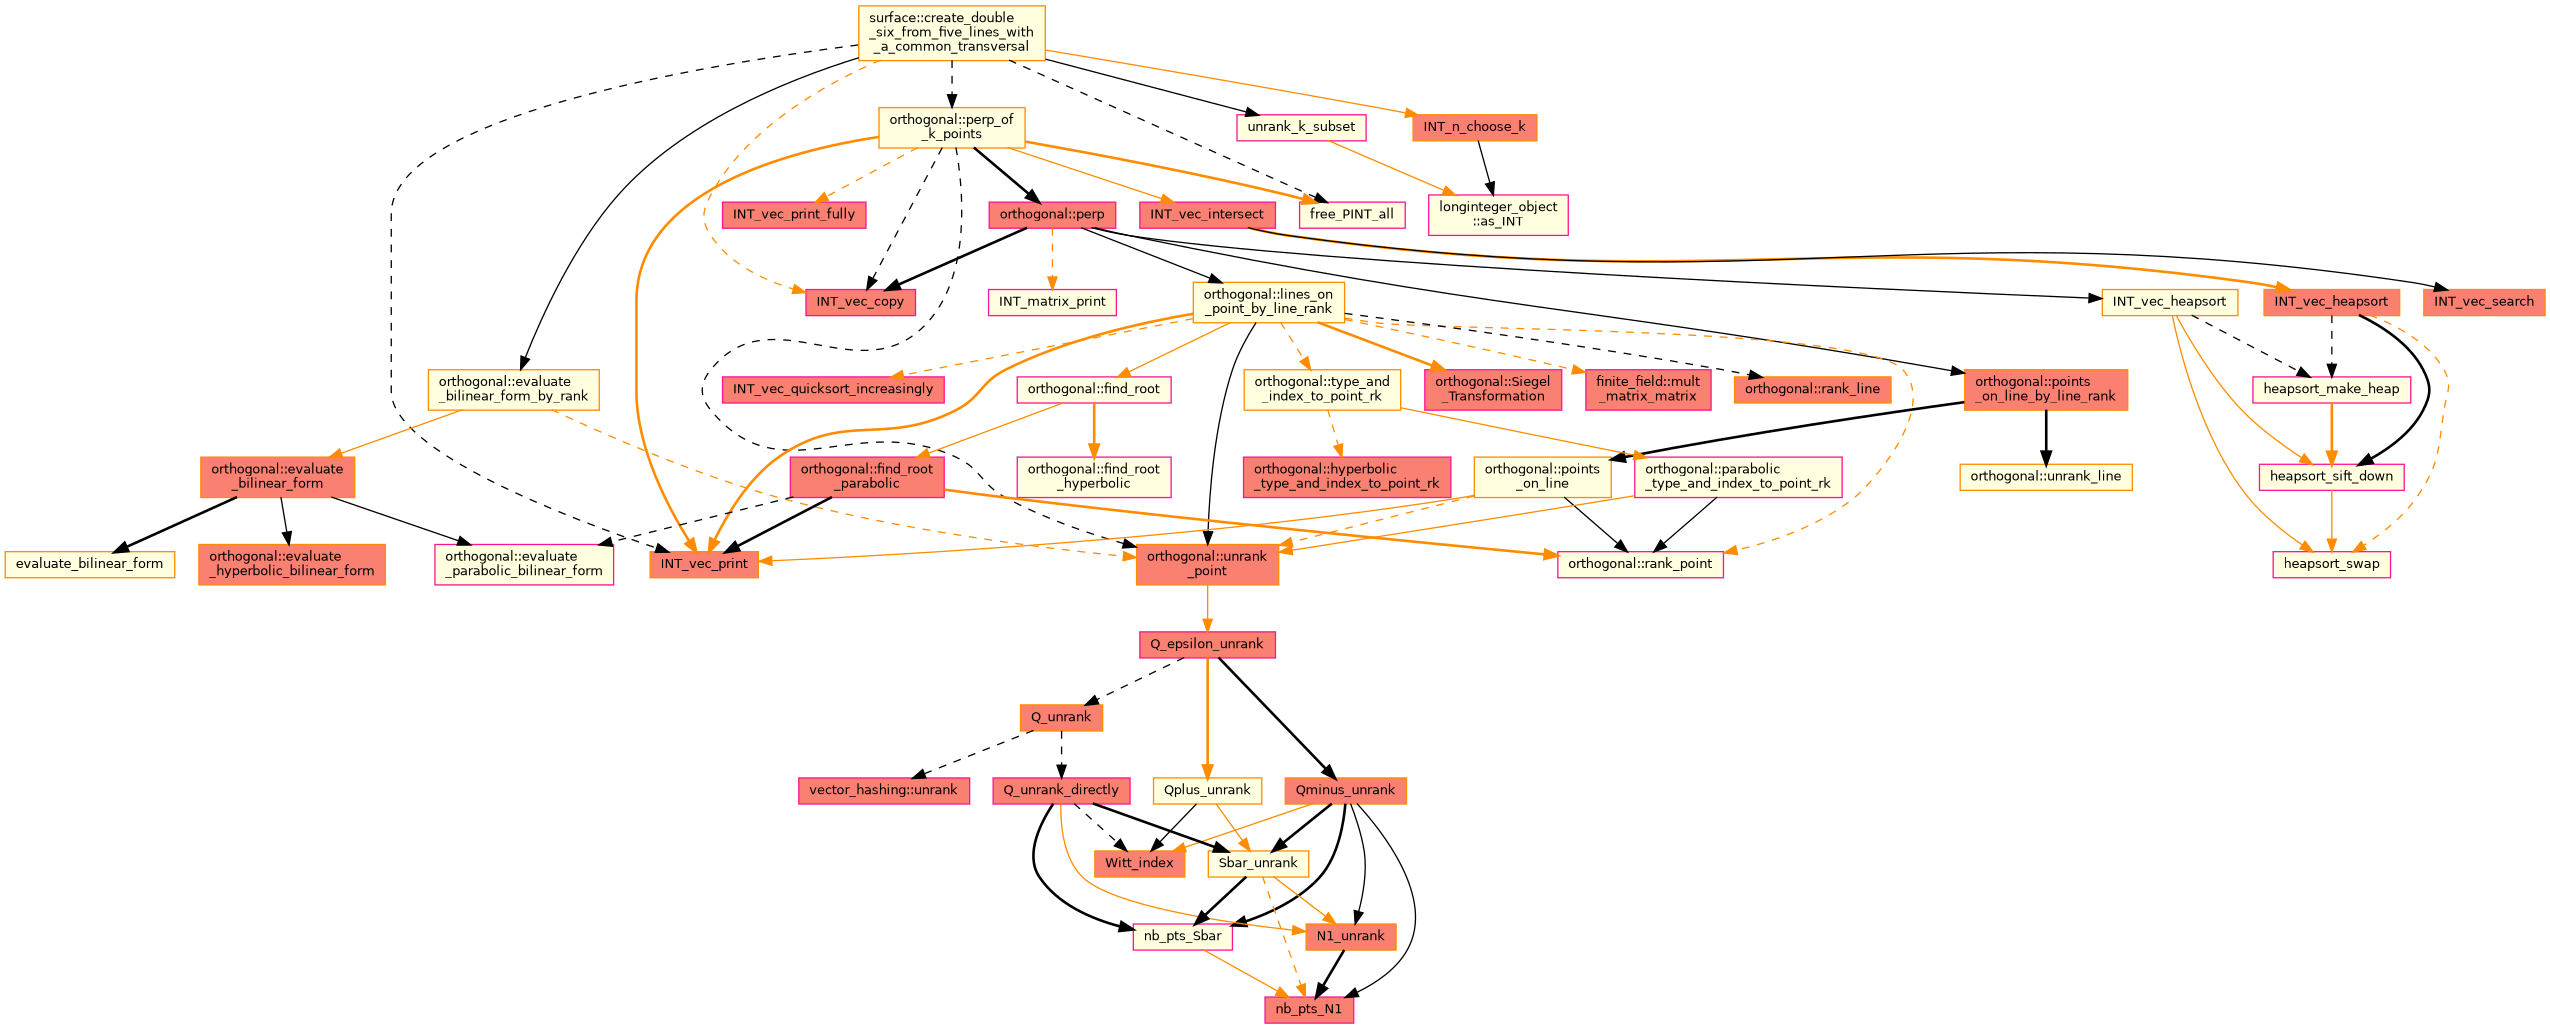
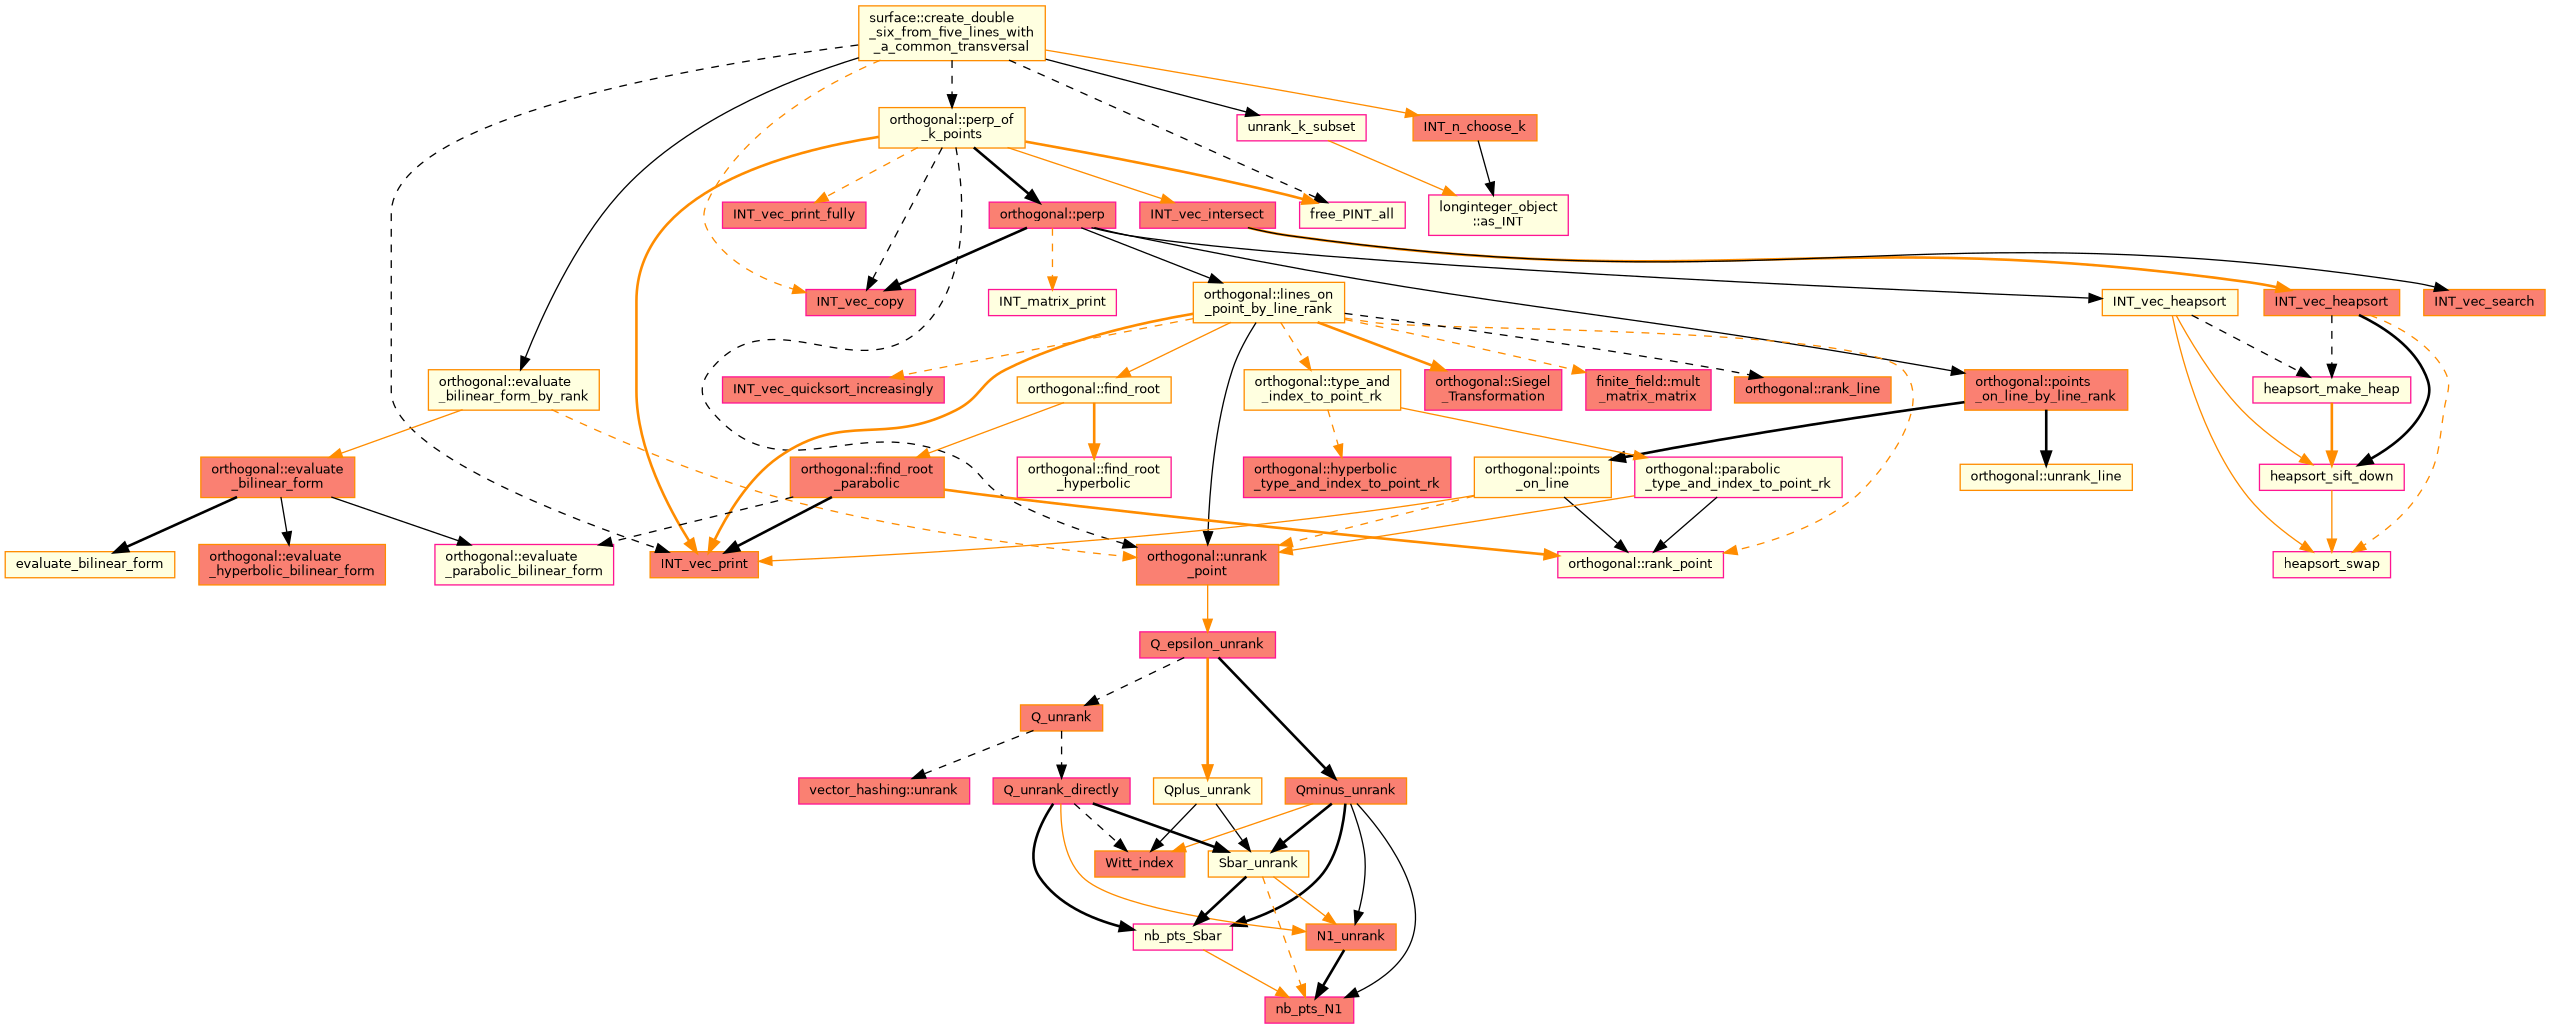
  digraph {
    rankdir=TB
    node [color=darkorange fillcolor=salmon fontname=Helvetica fontsize=10 shape=record style=filled]
    edge [color=black fontname=Helvetica fontsize=10 labelfontname=Helvetica labelfontsize=10 style=solid]
    n1 [fillcolor=lightyellow fontcolor=black height=0.2 label="surface::create_double\l_six_from_five_lines_with\l_a_common_transversal" width=0.4]
    n2 [height=0.2 label=INT_vec_print width=0.4]
    n3 [fillcolor=lightyellow height=0.2 label="orthogonal::evaluate\l_bilinear_form_by_rank" width=0.4]
    n4 [height=0.2 label=INT_n_choose_k width=0.4]
    n5 [color=deeppink fillcolor=lightyellow height=0.2 label=unrank_k_subset width=0.4]
    n6 [fillcolor=lightyellow height=0.2 label="orthogonal::perp_of\l_k_points" width=0.4]
    n7 [color=deeppink height=0.2 label=INT_vec_copy width=0.4]
    n8 [color=deeppink fillcolor=lightyellow height=0.2 label=free_PINT_all width=0.4]
    n9 [height=0.2 label="orthogonal::unrank\l_point" width=0.4]
    n10 [height=0.2 label="orthogonal::evaluate\l_bilinear_form" width=0.4]
    n11 [color=deeppink fillcolor=lightyellow height=0.2 label="longinteger_object\l::as_INT" width=0.4]
    n12 [color=deeppink height=0.2 label="orthogonal::perp" width=0.4]
    n13 [color=deeppink height=0.2 label=INT_vec_print_fully width=0.4]
    n14 [color=deeppink height=0.2 label=INT_vec_intersect width=0.4]
    n15 [color=deeppink height=0.2 label=Q_epsilon_unrank width=0.4]
    n16 [height=0.2 label="orthogonal::evaluate\l_hyperbolic_bilinear_form" width=0.4]
    n17 [color=deeppink fillcolor=lightyellow height=0.2 label="orthogonal::evaluate\l_parabolic_bilinear_form" width=0.4]
    n18 [fillcolor=lightyellow height=0.2 label=evaluate_bilinear_form width=0.4]
    n19 [height=0.2 label=Q_unrank width=0.4]
    n20 [fillcolor=lightyellow height=0.2 label=Qplus_unrank width=0.4]
    n21 [height=0.2 label=Qminus_unrank width=0.4]
    n22 [color=deeppink height=0.2 label="vector_hashing::unrank" width=0.4]
    n23 [color=deeppink height=0.2 label=Q_unrank_directly width=0.4]
    n24 [height=0.2 label=Witt_index width=0.4]
    n25 [fillcolor=lightyellow height=0.2 label=Sbar_unrank width=0.4]
    n26 [color=deeppink fillcolor=lightyellow height=0.2 label=nb_pts_Sbar width=0.4]
    n27 [height=0.2 label=N1_unrank width=0.4]
    n28 [color=deeppink height=0.2 label=nb_pts_N1 width=0.4]
    n29 [fillcolor=lightyellow height=0.2 label="orthogonal::lines_on\l_point_by_line_rank" width=0.4]
    n30 [height=0.2 label="orthogonal::points\l_on_line_by_line_rank" width=0.4]
    n31 [color=deeppink fillcolor=lightyellow height=0.2 label=INT_matrix_print width=0.4]
    n32 [fillcolor=lightyellow height=0.2 label=INT_vec_heapsort width=0.4]
    n33 [height=0.2 label=INT_vec_heapsort width=0.4]
    n34 [height=0.2 label=INT_vec_search width=0.4]
    n35 [fillcolor=lightyellow height=0.2 label="orthogonal::type_and\l_index_to_point_rk" width=0.4]
    n36 [color=deeppink fillcolor=lightyellow height=0.2 label="orthogonal::rank_point" width=0.4]
-   n37 [color=deeppink fillcolor=lightyellow height=0.2 label="orthogonal::find_root" width=0.4]
+   n37 [fillcolor=lightyellow height=0.2 label="orthogonal::find_root" width=0.4]
    n38 [color=deeppink height=0.2 label="orthogonal::Siegel\l_Transformation" width=0.4]
    n39 [color=deeppink height=0.2 label="finite_field::mult\l_matrix_matrix" width=0.4]
    n40 [height=0.2 label="orthogonal::rank_line" width=0.4]
    n41 [color=deeppink height=0.2 label=INT_vec_quicksort_increasingly width=0.4]
    n42 [fillcolor=lightyellow height=0.2 label="orthogonal::unrank_line" width=0.4]
    n43 [fillcolor=lightyellow height=0.2 label="orthogonal::points\l_on_line" width=0.4]
    n44 [color=deeppink fillcolor=lightyellow height=0.2 label=heapsort_make_heap width=0.4]
    n45 [color=deeppink fillcolor=lightyellow height=0.2 label=heapsort_sift_down width=0.4]
    n46 [color=deeppink fillcolor=lightyellow height=0.2 label=heapsort_swap width=0.4]
    n47 [color=deeppink height=0.2 label="orthogonal::hyperbolic\l_type_and_index_to_point_rk" width=0.4]
    n48 [color=deeppink fillcolor=lightyellow height=0.2 label="orthogonal::parabolic\l_type_and_index_to_point_rk" width=0.4]
    n49 [color=deeppink fillcolor=lightyellow height=0.2 label="orthogonal::find_root\l_hyperbolic" width=0.4]
-   n50 [color=deeppink height=0.2 label="orthogonal::find_root\l_parabolic" width=0.4]
+   n50 [height=0.2 label="orthogonal::find_root\l_parabolic" width=0.4]
    n1 -> n2 [style=dashed]
    n1 -> n3
    n1 -> n4 [color=darkorange]
    n1 -> n5
    n1 -> n6 [style=dashed]
    n1 -> n7 [color=darkorange style=dashed]
    n1 -> n8 [style=dashed]
    n3 -> n9 [color=darkorange style=dashed]
    n3 -> n10 [color=darkorange]
    n4 -> n11
    n5 -> n11 [color=darkorange]
    n6 -> n2 [color=darkorange style=bold]
    n6 -> n7 [style=dashed]
    n6 -> n8 [color=darkorange style=bold]
    n6 -> n9 [style=dashed]
    n6 -> n12 [style=bold]
    n6 -> n13 [color=darkorange style=dashed]
    n6 -> n14 [color=darkorange]
    n9 -> n15 [color=darkorange]
    n10 -> n16
    n10 -> n17
    n10 -> n18 [style=bold]
    n12 -> n7 [style=bold]
    n12 -> n29
    n12 -> n30
    n12 -> n31 [color=darkorange style=dashed]
    n12 -> n32
    n14 -> n33 [color=darkorange style=bold]
    n14 -> n34
    n15 -> n19 [style=dashed]
    n15 -> n20 [color=darkorange style=bold]
    n15 -> n21 [style=bold]
    n19 -> n22 [style=dashed]
    n19 -> n23 [style=dashed]
    n20 -> n24
-   n20 -> n25 [color=darkorange]
+   n20 -> n25
    n21 -> n24 [color=darkorange]
    n21 -> n25 [style=bold]
    n21 -> n26 [style=bold]
    n21 -> n27
    n21 -> n28
    n23 -> n24 [style=dashed]
    n23 -> n25 [style=bold]
    n23 -> n26 [style=bold]
    n23 -> n27 [color=darkorange]
    n25 -> n26 [style=bold]
    n25 -> n27 [color=darkorange]
    n25 -> n28 [color=darkorange style=dashed]
    n26 -> n28 [color=darkorange]
    n27 -> n28 [style=bold]
    n29 -> n2 [color=darkorange style=bold]
    n29 -> n9
    n29 -> n35 [color=darkorange style=dashed]
    n29 -> n36 [color=darkorange style=dashed]
    n29 -> n37 [color=darkorange]
    n29 -> n38 [color=darkorange style=bold]
    n29 -> n39 [color=darkorange style=dashed]
    n29 -> n40 [style=dashed]
    n29 -> n41 [color=darkorange style=dashed]
    n30 -> n42 [style=bold]
    n30 -> n43 [style=bold]
    n32 -> n44 [style=dashed]
    n32 -> n45 [color=darkorange]
    n32 -> n46 [color=darkorange]
    n33 -> n44 [style=dashed]
    n33 -> n45 [style=bold]
    n33 -> n46 [color=darkorange style=dashed]
    n35 -> n47 [color=darkorange style=dashed]
    n35 -> n48 [color=darkorange]
    n37 -> n49 [color=darkorange style=bold]
    n37 -> n50 [color=darkorange]
    n43 -> n2 [color=darkorange]
    n43 -> n9 [color=darkorange style=dashed]
    n43 -> n36
    n44 -> n45 [color=darkorange style=bold]
    n45 -> n46 [color=darkorange]
    n48 -> n9 [color=darkorange]
    n48 -> n36
    n50 -> n2 [style=bold]
    n50 -> n17 [style=dashed]
    n50 -> n36 [color=darkorange style=bold]
  }
